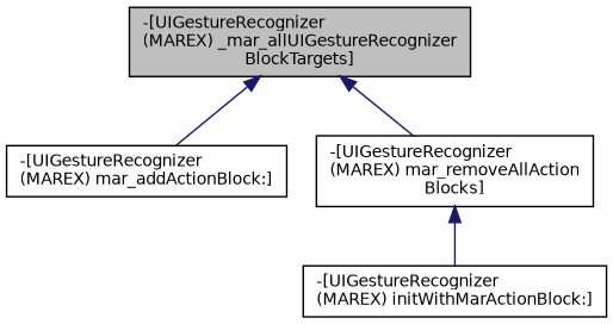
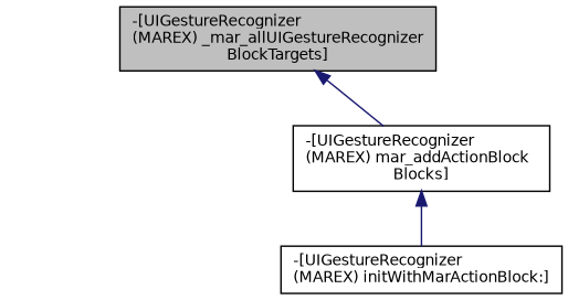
  digraph {
    rankdir=TB
    node [color=black fillcolor=white fontname=Helvetica fontsize=10 shape=record style=filled]
    edge [color=midnightblue dir=back fontname=Helvetica fontsize=10 labelfontname=Helvetica labelfontsize=10 style=solid]
    n1 [fillcolor=grey75 fontcolor=black height=0.2 label="-[UIGestureRecognizer\l(MAREX) _mar_allUIGestureRecognizer\lBlockTargets]" width=0.4]
-   n2 [height=0.2 label="-[UIGestureRecognizer\l(MAREX) mar_addActionBlock:]" width=0.4]
-   n3 [height=0.2 label="-[UIGestureRecognizer\l(MAREX) mar_removeAllAction\lBlocks]" width=0.4]
+   n3 [height=0.2 label="-[UIGestureRecognizer\l(MAREX) mar_addActionBlock\lBlocks]" width=0.4]
    n4 [height=0.2 label="-[UIGestureRecognizer\l(MAREX) initWithMarActionBlock:]" width=0.4]
-   n1 -> n2
    n1 -> n3
    n3 -> n4
  }
